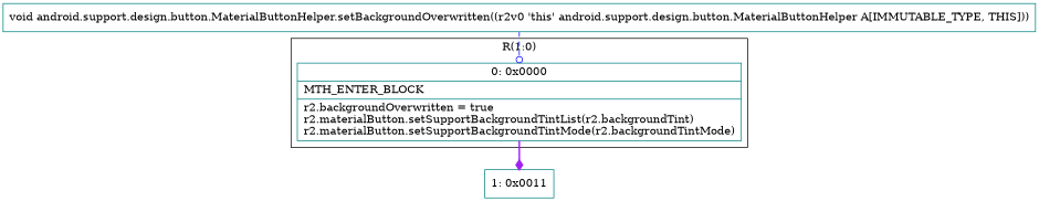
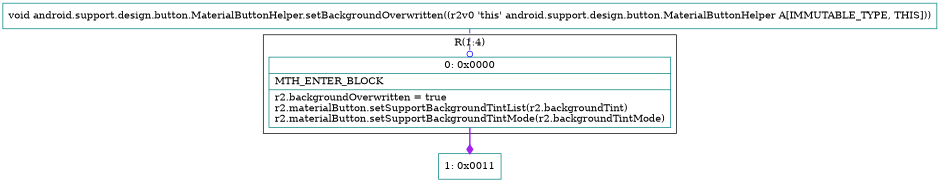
  digraph {
    node [color=teal shape=record]
    n1 [label="{0\:\ 0x0000|MTH_ENTER_BLOCK\l|r2.backgroundOverwritten = true\lr2.materialButton.setSupportBackgroundTintList(r2.backgroundTint)\lr2.materialButton.setSupportBackgroundTintMode(r2.backgroundTintMode)\l}"]
    n2 [label="{1\:\ 0x0011}"]
    n3 [label="{void android.support.design.button.MaterialButtonHelper.setBackgroundOverwritten((r2v0 'this' android.support.design.button.MaterialButtonHelper A[IMMUTABLE_TYPE, THIS])) }"]
    subgraph cluster_1 {
-     label="R(1:0)"
+     label="R(1:4)"
      n1
    }
    n1 -> n2 [color=purple style=bold arrowhead=diamond]
    n3 -> n1 [color=blue style=dashed arrowhead=odot]
  }
